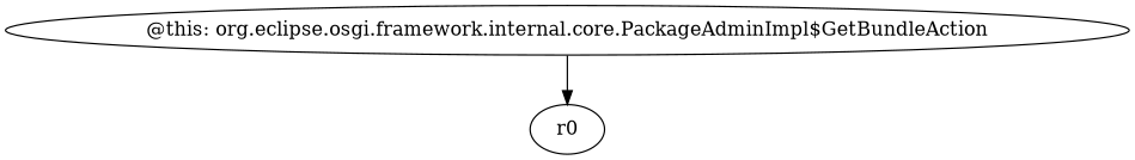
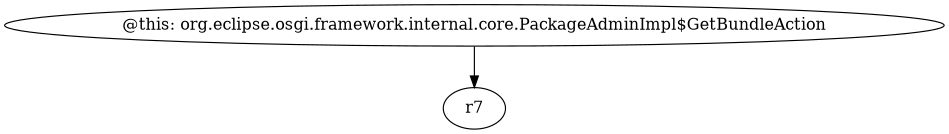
  digraph {
    n1 [label="@this: org.eclipse.osgi.framework.internal.core.PackageAdminImpl$GetBundleAction"]
-   n2 [label=r0]
+   n2 [label=r7]
    n1 -> n2
  }
